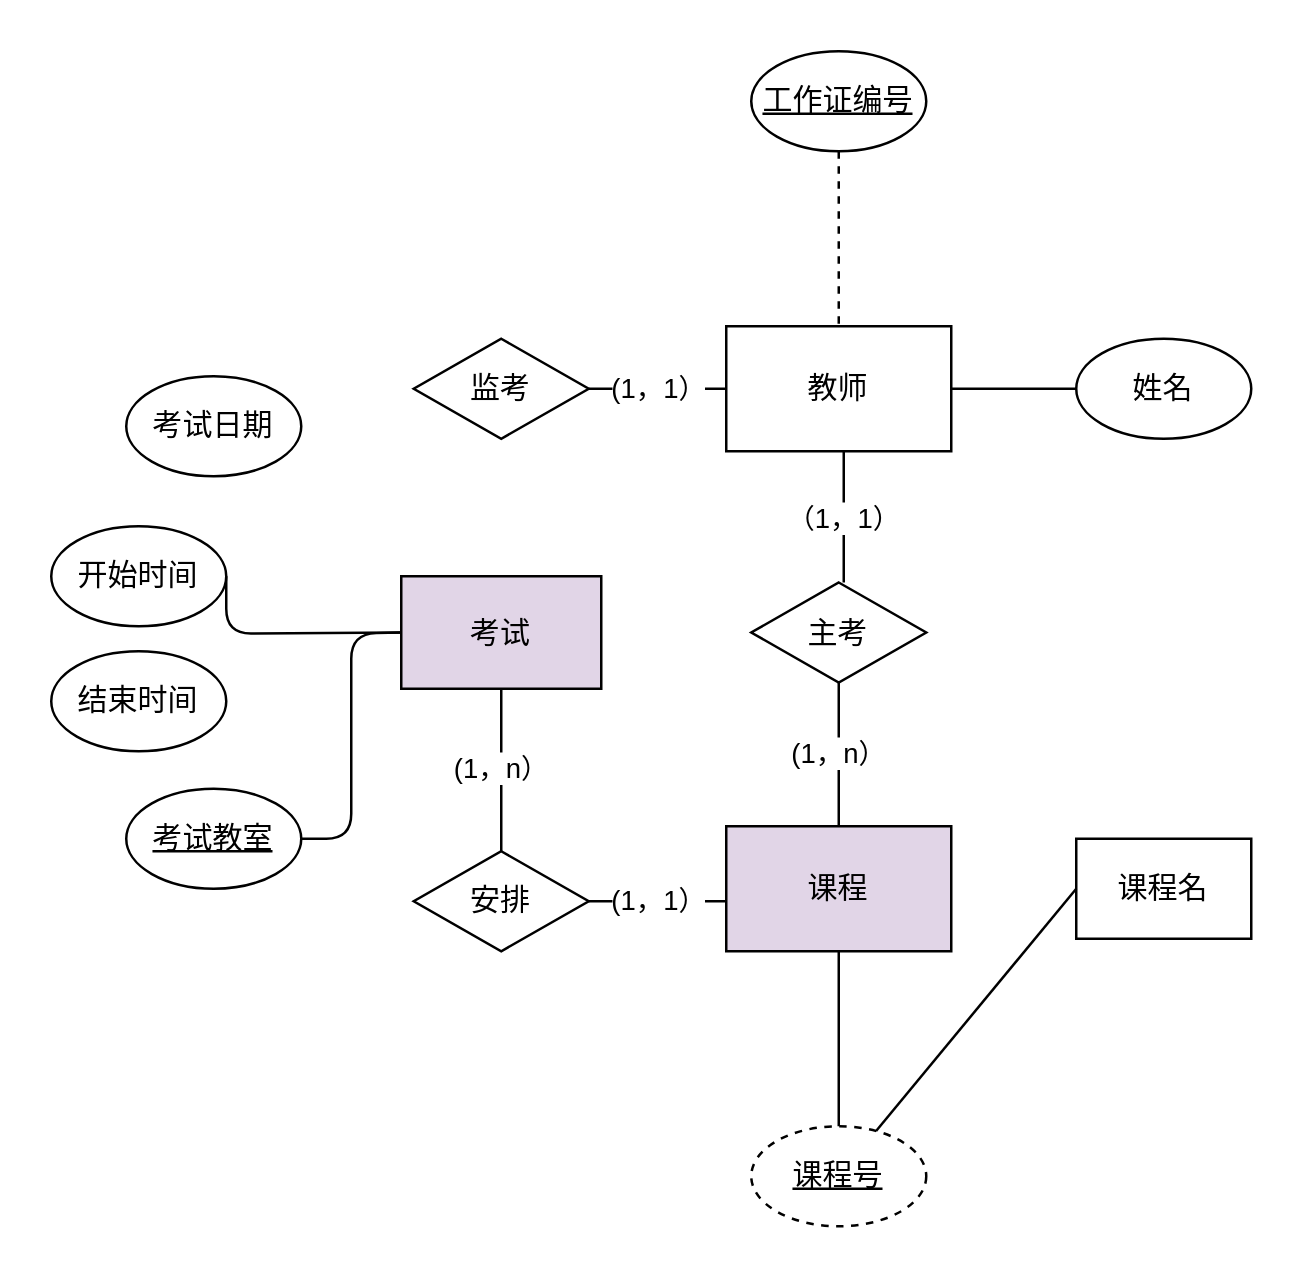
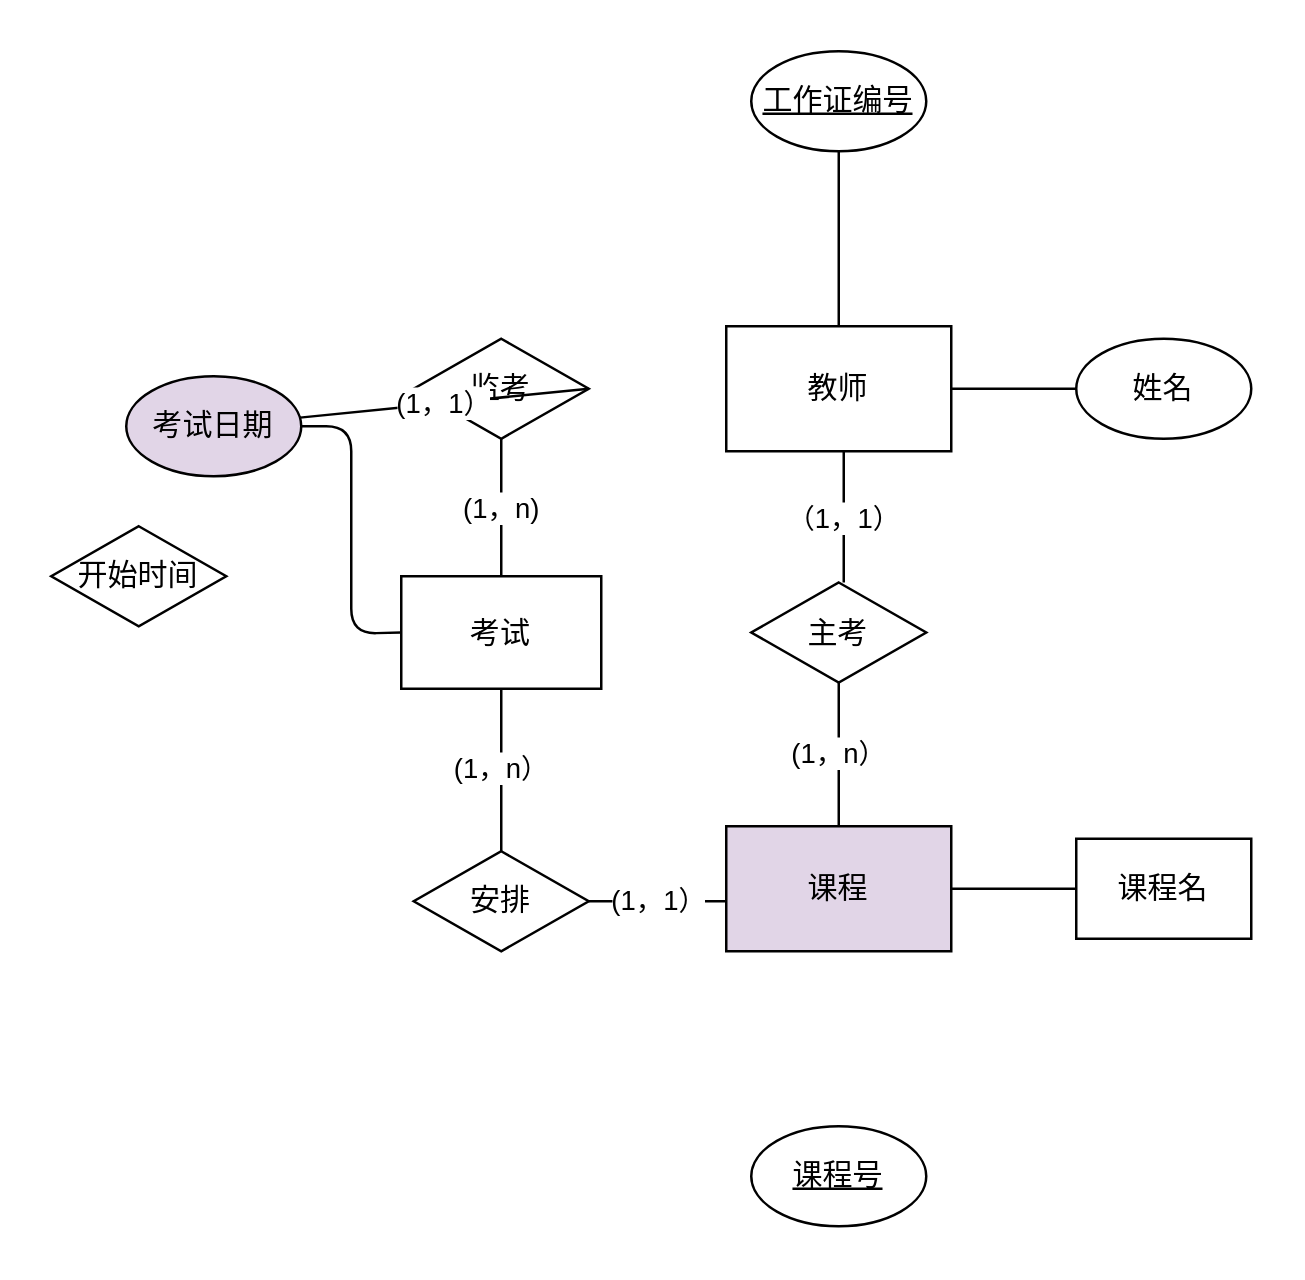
  <mxCell id="0" />
  <mxCell id="1" parent="0" />
- <mxCell id="2" value="考试" style="rounded=0;whiteSpace=wrap;html=1;sketch=0;fillColor=#e1d5e7;" vertex="1" parent="1"><mxGeometry x="160" y="230" width="80" height="45" as="geometry" /></mxCell>
- <mxCell id="3" value="开始时间" style="ellipse;whiteSpace=wrap;html=1;rounded=0;sketch=0;" vertex="1" parent="1"><mxGeometry x="20" y="210" width="70" height="40" as="geometry" /></mxCell>
- <mxCell id="4" value="" style="endArrow=none;html=1;exitX=1;exitY=0.5;exitDx=0;exitDy=0;entryX=0;entryY=0.5;entryDx=0;entryDy=0;" edge="1" parent="1" source="3" target="2"><mxGeometry width="50" height="50" relative="1" as="geometry"><mxPoint x="130" y="590" as="sourcePoint" /><mxPoint x="190" y="655" as="targetPoint" /><Array as="points"><mxPoint x="90" y="253" /></Array></mxGeometry></mxCell>
- <mxCell id="5" value="考试日期" style="ellipse;whiteSpace=wrap;html=1;rounded=0;sketch=0;" vertex="1" parent="1"><mxGeometry x="50" y="150" width="70" height="40" as="geometry" /></mxCell>
- <mxCell id="7" value="结束时间" style="ellipse;whiteSpace=wrap;html=1;rounded=0;sketch=0;" vertex="1" parent="1"><mxGeometry x="20" y="260" width="70" height="40" as="geometry" /></mxCell>
- <mxCell id="8" value="&lt;u&gt;考试教室&lt;/u&gt;" style="ellipse;whiteSpace=wrap;html=1;rounded=0;sketch=0;" vertex="1" parent="1"><mxGeometry x="50" y="315" width="70" height="40" as="geometry" /></mxCell>
- <mxCell id="9" value="" style="endArrow=none;html=1;exitX=1;exitY=0.5;exitDx=0;exitDy=0;entryX=0;entryY=0.5;entryDx=0;entryDy=0;" edge="1" parent="1" source="8" target="2"><mxGeometry width="50" height="50" relative="1" as="geometry"><mxPoint x="-60" y="270" as="sourcePoint" /><mxPoint x="175" y="219" as="targetPoint" /><Array as="points"><mxPoint x="140" y="335" /><mxPoint x="140" y="253" /></Array></mxGeometry></mxCell>
+ <mxCell id="2" value="考试" style="rounded=0;whiteSpace=wrap;html=1;sketch=0;" vertex="1" parent="1"><mxGeometry x="160" y="230" width="80" height="45" as="geometry" /></mxCell>
+ <mxCell id="3" value="开始时间" style="rhombus;whiteSpace=wrap;html=1;sketch=0;" vertex="1" parent="1"><mxGeometry x="20" y="210" width="70" height="40" as="geometry" /></mxCell>
+ <mxCell id="5" value="考试日期" style="ellipse;whiteSpace=wrap;html=1;rounded=0;sketch=0;fillColor=#e1d5e7;" vertex="1" parent="1"><mxGeometry x="50" y="150" width="70" height="40" as="geometry" /></mxCell>
+ <mxCell id="6" value="" style="endArrow=none;html=1;exitX=1;exitY=0.5;exitDx=0;exitDy=0;entryX=0;entryY=0.5;entryDx=0;entryDy=0;" edge="1" parent="1" source="5" target="2"><mxGeometry width="50" height="50" relative="1" as="geometry"><mxPoint x="-60" y="105" as="sourcePoint" /><mxPoint x="0" y="170" as="targetPoint" /><Array as="points"><mxPoint x="140" y="170" /><mxPoint x="140" y="253" /></Array></mxGeometry></mxCell>
  <mxCell id="10" value="" style="group" vertex="1" connectable="0" parent="1"><mxGeometry x="290" y="20" width="210" height="160" as="geometry" /></mxCell>
  <mxCell id="11" value="教师" style="rounded=0;whiteSpace=wrap;html=1;sketch=0;" vertex="1" parent="10"><mxGeometry y="110" width="90" height="50" as="geometry" /></mxCell>
  <mxCell id="12" value="姓名" style="ellipse;whiteSpace=wrap;html=1;rounded=0;sketch=0;" vertex="1" parent="10"><mxGeometry x="140" y="115" width="70" height="40" as="geometry" /></mxCell>
  <mxCell id="13" value="" style="endArrow=none;html=1;exitX=0;exitY=0.5;exitDx=0;exitDy=0;entryX=1;entryY=0.5;entryDx=0;entryDy=0;" edge="1" parent="10" source="12"><mxGeometry width="50" height="50" relative="1" as="geometry"><mxPoint x="30" y="70" as="sourcePoint" /><mxPoint x="90" y="135" as="targetPoint" /></mxGeometry></mxCell>
  <mxCell id="14" value="&lt;u&gt;工作证编号&lt;/u&gt;" style="ellipse;whiteSpace=wrap;html=1;rounded=0;sketch=0;" vertex="1" parent="10"><mxGeometry x="10" width="70" height="40" as="geometry" /></mxCell>
- <mxCell id="15" value="" style="endArrow=none;html=1;exitX=0.5;exitY=1;exitDx=0;exitDy=0;dashed=1;" edge="1" parent="10" source="14" target="11"><mxGeometry width="50" height="50" relative="1" as="geometry"><mxPoint x="-100" y="-45" as="sourcePoint" /><mxPoint x="-40" y="20" as="targetPoint" /></mxGeometry></mxCell>
+ <mxCell id="15" value="" style="endArrow=none;html=1;exitX=0.5;exitY=1;exitDx=0;exitDy=0;" edge="1" parent="10" source="14" target="11"><mxGeometry width="50" height="50" relative="1" as="geometry"><mxPoint x="-100" y="-45" as="sourcePoint" /><mxPoint x="-40" y="20" as="targetPoint" /></mxGeometry></mxCell>
  <mxCell id="16" value="监考" style="rhombus;whiteSpace=wrap;html=1;rounded=0;sketch=0;" vertex="1" parent="1"><mxGeometry x="165" y="135" width="70" height="40" as="geometry" /></mxCell>
  <mxCell id="17" value="主考" style="rhombus;whiteSpace=wrap;html=1;rounded=0;sketch=0;" vertex="1" parent="1"><mxGeometry x="300" y="232.5" width="70" height="40" as="geometry" /></mxCell>
  <mxCell id="18" value="(1，n）" style="endArrow=none;html=1;entryX=0.5;entryY=1;entryDx=0;entryDy=0;" edge="1" parent="1" target="17"><mxGeometry width="50" height="50" relative="1" as="geometry"><mxPoint x="335" y="330" as="sourcePoint" /><mxPoint x="350" y="230" as="targetPoint" /><Array as="points"><mxPoint x="335" y="300" /></Array></mxGeometry></mxCell>
  <mxCell id="19" value="（1，1）" style="endArrow=none;html=1;entryX=0.5;entryY=1;entryDx=0;entryDy=0;exitX=0.5;exitY=0;exitDx=0;exitDy=0;" edge="1" parent="1"><mxGeometry width="50" height="50" relative="1" as="geometry"><mxPoint x="337" y="232.5" as="sourcePoint" /><mxPoint x="337" y="180" as="targetPoint" /></mxGeometry></mxCell>
  <mxCell id="20" value="" style="group" vertex="1" connectable="0" parent="1"><mxGeometry x="290" y="330" width="210" height="160" as="geometry" /></mxCell>
  <mxCell id="21" value="课程" style="rounded=0;whiteSpace=wrap;html=1;sketch=0;fillColor=#e1d5e7;" vertex="1" parent="20"><mxGeometry width="90" height="50" as="geometry" /></mxCell>
- <mxCell id="22" value="&lt;u&gt;课程号&lt;/u&gt;" style="ellipse;whiteSpace=wrap;html=1;rounded=0;sketch=0;dashed=1;" vertex="1" parent="20"><mxGeometry x="10" y="120" width="70" height="40" as="geometry" /></mxCell>
- <mxCell id="23" value="" style="endArrow=none;html=1;entryX=0.5;entryY=1;entryDx=0;entryDy=0;" edge="1" parent="20" source="22" target="21"><mxGeometry width="50" height="50" relative="1" as="geometry"><mxPoint x="30" y="-40" as="sourcePoint" /><mxPoint x="80" y="-90" as="targetPoint" /></mxGeometry></mxCell>
+ <mxCell id="22" value="&lt;u&gt;课程号&lt;/u&gt;" style="ellipse;whiteSpace=wrap;html=1;rounded=0;sketch=0;" vertex="1" parent="20"><mxGeometry x="10" y="120" width="70" height="40" as="geometry" /></mxCell>
  <mxCell id="24" value="课程名" style="whiteSpace=wrap;html=1;sketch=0;rounded=0;" vertex="1" parent="20"><mxGeometry x="140" y="5" width="70" height="40" as="geometry" /></mxCell>
- <mxCell id="25" value="" style="endArrow=none;html=1;exitX=0;exitY=0.5;exitDx=0;exitDy=0;" edge="1" parent="20" source="24" target="22"><mxGeometry width="50" height="50" relative="1" as="geometry"><mxPoint x="30" y="-40" as="sourcePoint" /><mxPoint x="80" y="-90" as="targetPoint" /></mxGeometry></mxCell>
- <mxCell id="27" value="(1，1）" style="endArrow=none;html=1;exitX=1;exitY=0.5;exitDx=0;exitDy=0;entryX=0;entryY=0.5;entryDx=0;entryDy=0;" edge="1" parent="1" source="16" target="11"><mxGeometry width="50" height="50" relative="1" as="geometry"><mxPoint x="210" y="180" as="sourcePoint" /><mxPoint x="210" y="240" as="targetPoint" /></mxGeometry></mxCell>
+ <mxCell id="25" value="" style="endArrow=none;html=1;exitX=0;exitY=0.5;exitDx=0;exitDy=0;entryX=1;entryY=0.5;entryDx=0;entryDy=0;" edge="1" parent="20" source="24" target="21"><mxGeometry width="50" height="50" relative="1" as="geometry"><mxPoint x="30" y="-40" as="sourcePoint" /><mxPoint x="80" y="-90" as="targetPoint" /></mxGeometry></mxCell>
+ <mxCell id="26" value="(1，n)" style="endArrow=none;html=1;exitX=0.5;exitY=1;exitDx=0;exitDy=0;entryX=0.5;entryY=0;entryDx=0;entryDy=0;" edge="1" parent="1" source="16" target="2"><mxGeometry width="50" height="50" relative="1" as="geometry"><mxPoint x="150" y="270" as="sourcePoint" /><mxPoint x="200" y="220" as="targetPoint" /></mxGeometry></mxCell>
+ <mxCell id="27" value="(1，1）" style="endArrow=none;html=1;exitX=1;exitY=0.5;exitDx=0;exitDy=0;" edge="1" parent="1" source="16" target="5"><mxGeometry width="50" height="50" relative="1" as="geometry"><mxPoint x="210" y="180" as="sourcePoint" /><mxPoint x="210" y="240" as="targetPoint" /></mxGeometry></mxCell>
  <mxCell id="28" value="安排" style="rhombus;whiteSpace=wrap;html=1;rounded=0;sketch=0;" vertex="1" parent="1"><mxGeometry x="165" y="340" width="70" height="40" as="geometry" /></mxCell>
  <mxCell id="29" value="(1，n）" style="endArrow=none;html=1;entryX=0.5;entryY=1;entryDx=0;entryDy=0;" edge="1" parent="1" target="2"><mxGeometry width="50" height="50" relative="1" as="geometry"><mxPoint x="200" y="340" as="sourcePoint" /><mxPoint x="200" y="435" as="targetPoint" /></mxGeometry></mxCell>
  <mxCell id="30" value="(1，1）" style="endArrow=none;html=1;exitX=1;exitY=0.5;exitDx=0;exitDy=0;entryX=0;entryY=0.5;entryDx=0;entryDy=0;" edge="1" parent="1" source="28"><mxGeometry width="50" height="50" relative="1" as="geometry"><mxPoint x="210" y="385" as="sourcePoint" /><mxPoint x="290" y="360" as="targetPoint" /></mxGeometry></mxCell>
